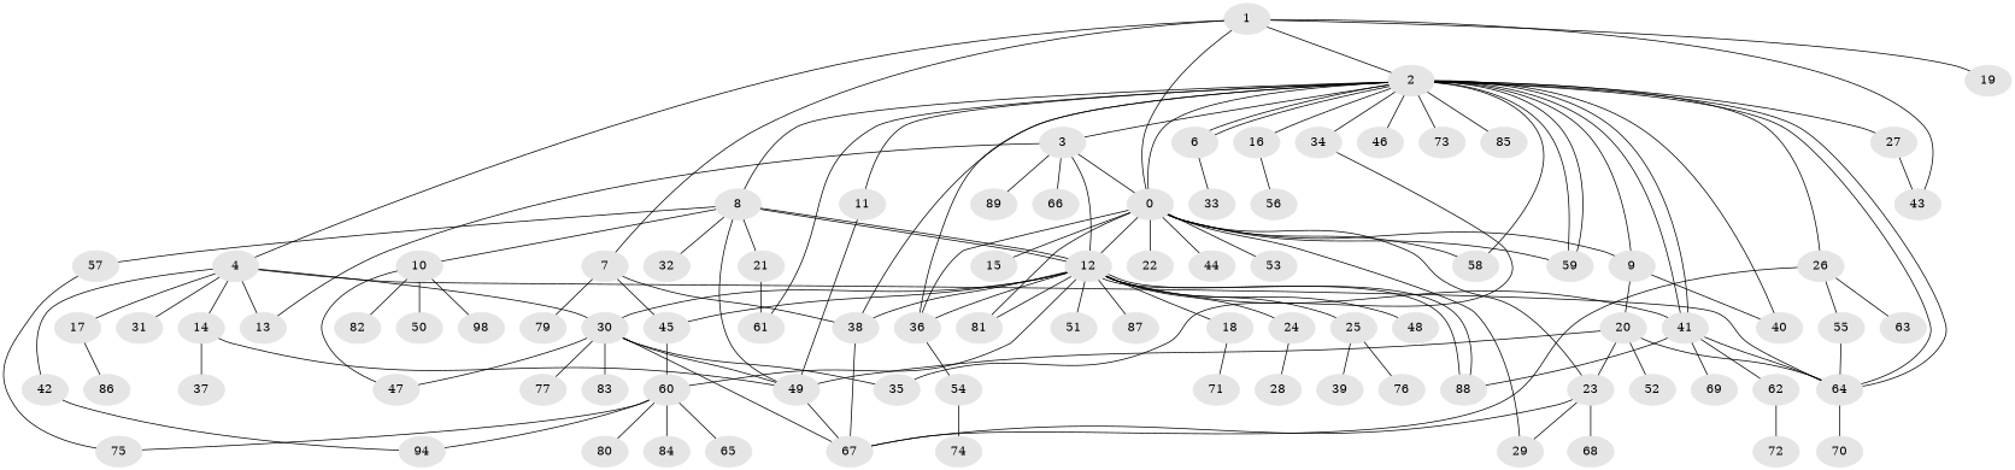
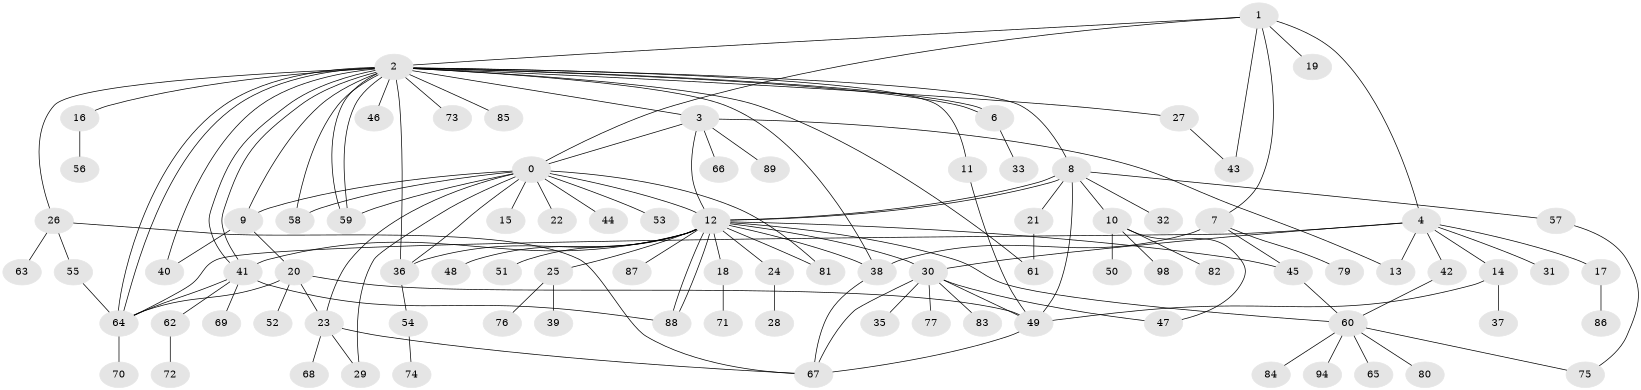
  graph {
    node [color=gray90 style=filled]
    1
    2
    4
    n4 [label=0]
    7
    19
    43
    3
    6
    8
    9
    11
    16
    26
    27
-   34
    36
    38
    40
    41
    46
    58
    59
    61
    64
    73
    85
    13
    14
    17
    30
    31
    42
    12
    15
    22
    23
    29
    44
    53
    81
    45
    79
    66
    89
    33
    10
    21
    32
    49
    57
    20
    56
    67
    55
    63
    35
    54
    88
    62
    69
    70
    18
    24
    25
    48
    51
    60
    87
    37
    86
    47
    77
    83
    68
    50
    n77 [label=98]
    82
    75
    52
    71
    28
    39
    76
    65
    80
    84
    n88 [label=94]
    74
    72
    1 -- 2
    1 -- 4
    1 -- n4
    1 -- 7
    1 -- 19
    1 -- 43
-   2 -- n4
    2 -- 3
    2 -- 6
    2 -- 6
    2 -- 8
    2 -- 9
    2 -- 11
    2 -- 16
    2 -- 26
    2 -- 27
-   2 -- 34
    2 -- 36
    2 -- 38
    2 -- 40
    2 -- 41
    2 -- 41
    2 -- 46
    2 -- 58
    2 -- 59
    2 -- 59
    2 -- 61
    2 -- 64
    2 -- 64
    2 -- 73
    2 -- 85
    4 -- 64
    4 -- 13
    4 -- 14
    4 -- 17
    4 -- 30
    4 -- 31
    4 -- 42
    n4 -- 9
    n4 -- 36
    n4 -- 58
    n4 -- 59
    n4 -- 12
    n4 -- 15
    n4 -- 22
    n4 -- 23
    n4 -- 29
    n4 -- 44
    n4 -- 53
    n4 -- 81
    7 -- 38
    7 -- 45
    7 -- 79
    3 -- n4
    3 -- 13
    3 -- 12
    3 -- 66
    3 -- 89
    6 -- 33
    8 -- 12
    8 -- 12
    8 -- 10
    8 -- 21
    8 -- 32
    8 -- 49
    8 -- 57
    9 -- 40
    9 -- 20
    11 -- 49
    16 -- 56
    26 -- 67
    26 -- 55
    26 -- 63
    27 -- 43
-   34 -- 35
    36 -- 54
    38 -- 67
    41 -- 64
    41 -- 88
    41 -- 62
    41 -- 69
    64 -- 70
    14 -- 49
    14 -- 37
    17 -- 86
    30 -- 49
    30 -- 67
    30 -- 35
    30 -- 47
    30 -- 77
    30 -- 83
-   42 -- n88
+   42 -- 60
    12 -- 36
    12 -- 38
    12 -- 41
    12 -- 30
    12 -- 81
    12 -- 45
    12 -- 88
    12 -- 88
    12 -- 18
    12 -- 24
    12 -- 25
    12 -- 48
    12 -- 51
    12 -- 60
    12 -- 87
    23 -- 29
    23 -- 67
    23 -- 68
    45 -- 60
    10 -- 47
    10 -- 50
    10 -- n77
    10 -- 82
    21 -- 61
    49 -- 67
    57 -- 75
    20 -- 64
    20 -- 23
    20 -- 49
    20 -- 52
    55 -- 64
    54 -- 74
    62 -- 72
    18 -- 71
    24 -- 28
    25 -- 39
    25 -- 76
    60 -- 75
    60 -- 65
    60 -- 80
    60 -- 84
    60 -- n88
  }
